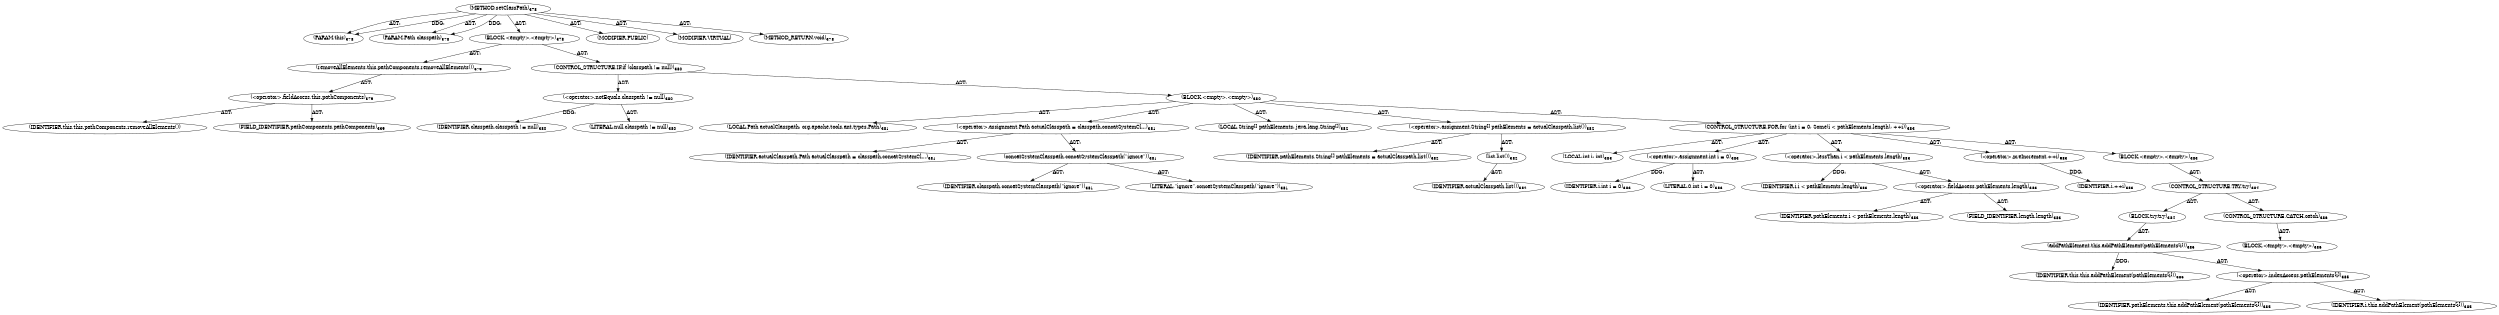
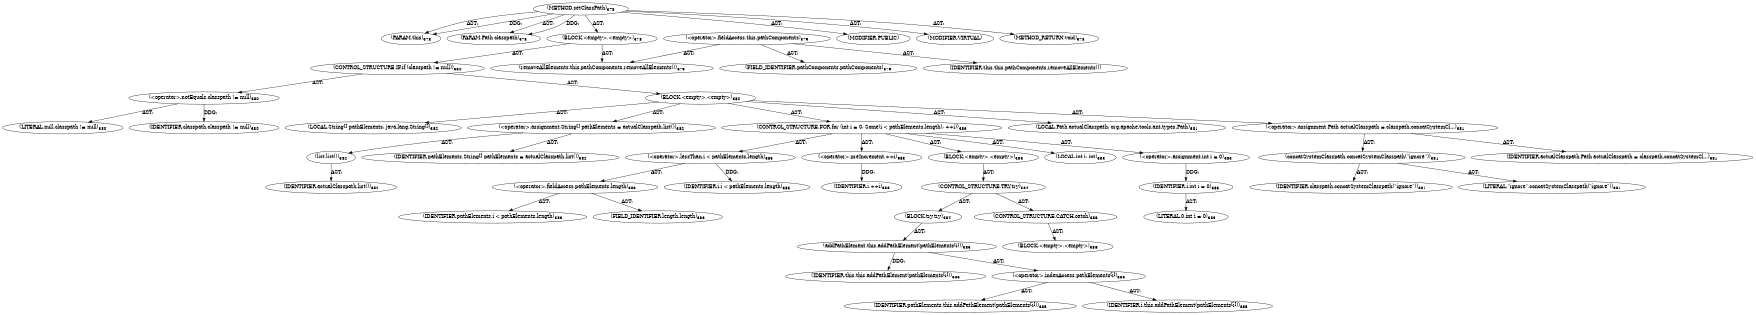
  digraph {
    n1 [label=<(METHOD,setClassPath)<SUB>378</SUB>>]
    n2 [label=<(PARAM,this)<SUB>378</SUB>>]
    n3 [label=<(PARAM,Path classpath)<SUB>378</SUB>>]
    n4 [label=<(BLOCK,&lt;empty&gt;,&lt;empty&gt;)<SUB>378</SUB>>]
    n5 [label=<(MODIFIER,PUBLIC)>]
    n6 [label=<(MODIFIER,VIRTUAL)>]
    n7 [label=<(METHOD_RETURN,void)<SUB>378</SUB>>]
    n8 [label=<(removeAllElements,this.pathComponents.removeAllElements())<SUB>379</SUB>>]
    n9 [label=<(CONTROL_STRUCTURE,IF,if (classpath != null))<SUB>380</SUB>>]
    n10 [label=<(&lt;operator&gt;.fieldAccess,this.pathComponents)<SUB>379</SUB>>]
    n11 [label=<(&lt;operator&gt;.notEquals,classpath != null)<SUB>380</SUB>>]
    n12 [label=<(BLOCK,&lt;empty&gt;,&lt;empty&gt;)<SUB>380</SUB>>]
    n13 [label=<(IDENTIFIER,this,this.pathComponents.removeAllElements())>]
-   n14 [label=<(FIELD_IDENTIFIER,pathComponents,pathComponents)<SUB>339</SUB>>]
+   n14 [label=<(FIELD_IDENTIFIER,pathComponents,pathComponents)<SUB>379</SUB>>]
    n15 [label=<(IDENTIFIER,classpath,classpath != null)<SUB>380</SUB>>]
    n16 [label=<(LITERAL,null,classpath != null)<SUB>380</SUB>>]
    n17 [label=<(LOCAL,Path actualClasspath: org.apache.tools.ant.types.Path)<SUB>381</SUB>>]
    n18 [label=<(&lt;operator&gt;.assignment,Path actualClasspath = classpath.concatSystemCl...)<SUB>381</SUB>>]
    n19 [label=<(LOCAL,String[] pathElements: java.lang.String[])<SUB>382</SUB>>]
    n20 [label=<(&lt;operator&gt;.assignment,String[] pathElements = actualClasspath.list())<SUB>382</SUB>>]
    n21 [label=<(CONTROL_STRUCTURE,FOR,for (int i = 0; Some(i &lt; pathElements.length); ++i))<SUB>383</SUB>>]
    n22 [label=<(IDENTIFIER,actualClasspath,Path actualClasspath = classpath.concatSystemCl...)<SUB>381</SUB>>]
    n23 [label=<(concatSystemClasspath,concatSystemClasspath(&quot;ignore&quot;))<SUB>381</SUB>>]
    n24 [label=<(IDENTIFIER,pathElements,String[] pathElements = actualClasspath.list())<SUB>382</SUB>>]
    n25 [label=<(list,list())<SUB>382</SUB>>]
    n26 [label=<(LOCAL,int i: int)<SUB>383</SUB>>]
    n27 [label=<(&lt;operator&gt;.assignment,int i = 0)<SUB>383</SUB>>]
    n28 [label=<(&lt;operator&gt;.lessThan,i &lt; pathElements.length)<SUB>383</SUB>>]
    n29 [label=<(&lt;operator&gt;.preIncrement,++i)<SUB>983</SUB>>]
    n30 [label=<(BLOCK,&lt;empty&gt;,&lt;empty&gt;)<SUB>383</SUB>>]
    n31 [label=<(IDENTIFIER,classpath,concatSystemClasspath(&quot;ignore&quot;))<SUB>381</SUB>>]
    n32 [label=<(LITERAL,&quot;ignore&quot;,concatSystemClasspath(&quot;ignore&quot;))<SUB>381</SUB>>]
    n33 [label=<(IDENTIFIER,actualClasspath,list())<SUB>382</SUB>>]
    n34 [label=<(IDENTIFIER,i,int i = 0)<SUB>383</SUB>>]
    n35 [label=<(LITERAL,0,int i = 0)<SUB>383</SUB>>]
    n36 [label=<(IDENTIFIER,i,i &lt; pathElements.length)<SUB>383</SUB>>]
    n37 [label=<(&lt;operator&gt;.fieldAccess,pathElements.length)<SUB>383</SUB>>]
    n38 [label=<(IDENTIFIER,i,++i)<SUB>383</SUB>>]
    n39 [label=<(CONTROL_STRUCTURE,TRY,try)<SUB>384</SUB>>]
    n40 [label=<(IDENTIFIER,pathElements,i &lt; pathElements.length)<SUB>383</SUB>>]
    n41 [label=<(FIELD_IDENTIFIER,length,length)<SUB>383</SUB>>]
    n42 [label=<(BLOCK,try,try)<SUB>384</SUB>>]
    n43 [label=<(CONTROL_STRUCTURE,CATCH,catch)<SUB>386</SUB>>]
    n44 [label=<(addPathElement,this.addPathElement(pathElements[i]))<SUB>385</SUB>>]
    n45 [label=<(BLOCK,&lt;empty&gt;,&lt;empty&gt;)<SUB>386</SUB>>]
    n46 [label=<(IDENTIFIER,this,this.addPathElement(pathElements[i]))<SUB>385</SUB>>]
    n47 [label=<(&lt;operator&gt;.indexAccess,pathElements[i])<SUB>385</SUB>>]
    n48 [label=<(IDENTIFIER,pathElements,this.addPathElement(pathElements[i]))<SUB>385</SUB>>]
    n49 [label=<(IDENTIFIER,i,this.addPathElement(pathElements[i]))<SUB>385</SUB>>]
    n1 -> n2 [label="AST: "]
    n1 -> n2 [label="DDG: "]
    n1 -> n3 [label="AST: "]
    n1 -> n3 [label="DDG: "]
    n1 -> n4 [label="AST: "]
    n1 -> n5 [label="AST: "]
    n1 -> n6 [label="AST: "]
    n1 -> n7 [label="AST: "]
    n4 -> n8 [label="AST: "]
    n4 -> n9 [label="AST: "]
-   n8 -> n10 [label="AST: "]
+   n10 -> n8 [label="AST: "]
    n9 -> n11 [label="AST: "]
    n9 -> n12 [label="AST: "]
    n10 -> n13 [label="AST: "]
    n10 -> n14 [label="AST: "]
    n11 -> n15 [label="DDG: "]
    n11 -> n16 [label="AST: "]
    n12 -> n17 [label="AST: "]
    n12 -> n18 [label="AST: "]
    n12 -> n19 [label="AST: "]
    n12 -> n20 [label="AST: "]
    n12 -> n21 [label="AST: "]
    n18 -> n22 [label="AST: "]
    n18 -> n23 [label="AST: "]
    n20 -> n24 [label="AST: "]
    n20 -> n25 [label="AST: "]
    n21 -> n26 [label="AST: "]
    n21 -> n27 [label="AST: "]
    n21 -> n28 [label="AST: "]
    n21 -> n29 [label="AST: "]
    n21 -> n30 [label="AST: "]
    n23 -> n31 [label="AST: "]
    n23 -> n32 [label="AST: "]
    n25 -> n33 [label="AST: "]
    n27 -> n34 [label="DDG: "]
-   n27 -> n35 [label="AST: "]
+   n34 -> n35 [label="AST: "]
    n28 -> n36 [label="DDG: "]
    n28 -> n37 [label="AST: "]
    n29 -> n38 [label="DDG: "]
    n30 -> n39 [label="AST: "]
    n37 -> n40 [label="AST: "]
    n37 -> n41 [label="AST: "]
    n39 -> n42 [label="AST: "]
    n39 -> n43 [label="AST: "]
    n42 -> n44 [label="AST: "]
    n43 -> n45 [label="AST: "]
    n44 -> n46 [label="DDG: "]
    n44 -> n47 [label="AST: "]
    n47 -> n48 [label="AST: "]
    n47 -> n49 [label="AST: "]
  }
